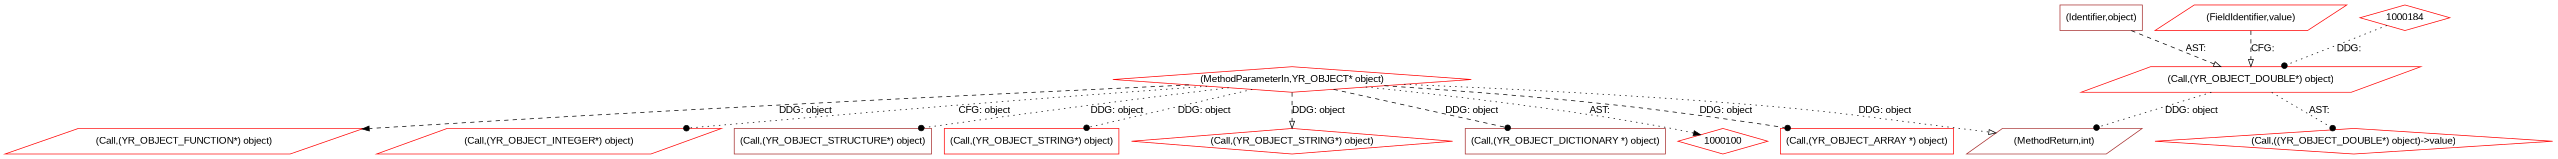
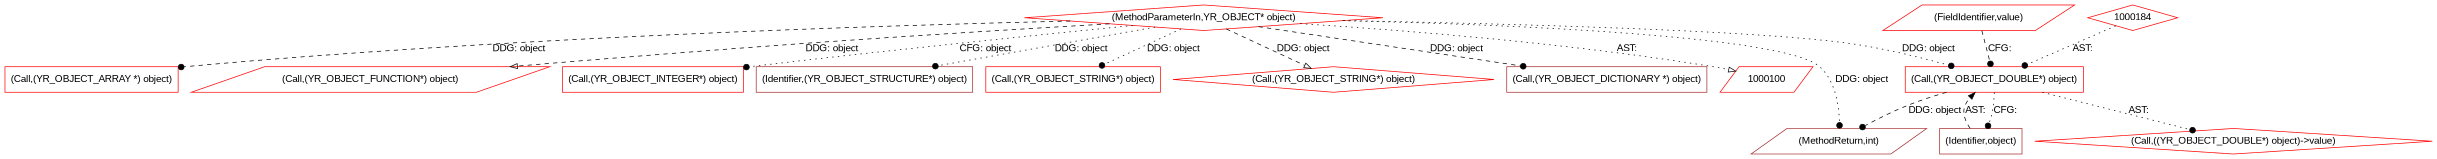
  digraph {
    fontname="Liberation Sans"
    node [color=red fontname="Liberation Sans" shape=box]
    edge [arrowhead=dot fontname="Liberation Sans" style=dotted]
-   n1 [label="(Call,(YR_OBJECT_DOUBLE*) object)" shape=parallelogram]
+   n1 [label="(Call,(YR_OBJECT_DOUBLE*) object)"]
    n2 [color=brown label="(Identifier,object)"]
    n3 [color=brown label="(MethodReturn,int)" shape=parallelogram]
    n4 [label="(Call,((YR_OBJECT_DOUBLE*) object)->value)" shape=diamond]
    n5 [label="(MethodParameterIn,YR_OBJECT* object)" shape=diamond]
    n6 [label="(Call,(YR_OBJECT_ARRAY *) object)"]
    n7 [label="(Call,(YR_OBJECT_FUNCTION*) object)" shape=parallelogram]
-   n8 [label="(Call,(YR_OBJECT_INTEGER*) object)" shape=parallelogram]
-   n9 [color=brown label="(Call,(YR_OBJECT_STRUCTURE*) object)"]
+   n8 [label="(Call,(YR_OBJECT_INTEGER*) object)"]
+   n9 [color=brown label="(Identifier,(YR_OBJECT_STRUCTURE*) object)"]
    n10 [label="(Call,(YR_OBJECT_STRING*) object)"]
    n11 [label="(Call,(YR_OBJECT_STRING*) object)" shape=diamond]
    n12 [color=brown label="(Call,(YR_OBJECT_DICTIONARY *) object)"]
-   1000100 [shape=diamond]
+   1000100 [shape=parallelogram]
    n14 [label="(FieldIdentifier,value)" shape=parallelogram]
    1000184 [shape=diamond]
-   n1 -> n3 [label="DDG: object"]
+   n1 -> n2 [label="CFG: "]
+   n1 -> n3 [label="DDG: object" style=dashed]
    n1 -> n4 [label="AST: "]
-   n2 -> n1 [arrowhead=onormal label="AST: " style=dashed]
-   n5 -> n3 [arrowhead=onormal label="DDG: object"]
+   n2 -> n1 [arrowhead=normal label="AST: " style=dashed]
+   n5 -> n1 [label="DDG: object"]
+   n5 -> n3 [label="DDG: object"]
    n5 -> n6 [label="DDG: object" style=dashed]
-   n5 -> n7 [arrowhead=normal label="DDG: object" style=dashed]
+   n5 -> n7 [arrowhead=onormal label="DDG: object" style=dashed]
    n5 -> n8 [label="CFG: object"]
    n5 -> n9 [label="DDG: object"]
    n5 -> n10 [label="DDG: object"]
    n5 -> n11 [arrowhead=onormal label="DDG: object" style=dashed]
    n5 -> n12 [label="DDG: object" style=dashed]
-   n5 -> 1000100 [arrowhead=normal label="AST: "]
-   n14 -> n1 [arrowhead=onormal label="CFG: " style=dashed]
-   1000184 -> n1 [label="DDG: "]
+   n5 -> 1000100 [arrowhead=onormal label="AST: "]
+   n14 -> n1 [label="CFG: " style=dashed]
+   1000184 -> n1 [label="AST: "]
  }
